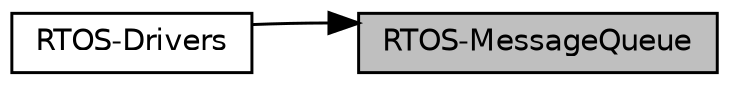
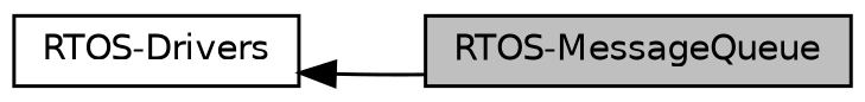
  digraph {
    rankdir=LR
    node [color=black fontname=Helvetica fontsize=10 shape=record style=filled]
    n1 [fillcolor=white height=0.2 label="RTOS-Drivers" width=0.4]
    n2 [fillcolor=grey75 fontcolor=black height=0.2 label="RTOS-MessageQueue" width=0.4]
-   n2 -> n1 [dir=back fontname=Helvetica fontsize=10 labelfontname=Helvetica labelfontsize=10 shape=plaintext style=solid]
+   n1 -> n2 [dir=back fontname=Helvetica fontsize=10 labelfontname=Helvetica labelfontsize=10 shape=plaintext style=solid]
  }
